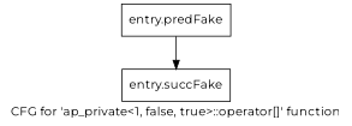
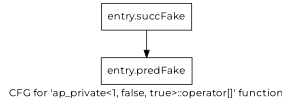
  digraph {
    label="CFG for 'ap_private\<1, false, true\>::operator[]' function"
    fontname=Montserrat
    node [shape=record fontname=Montserrat]
    n1 [label="{entry.predFake}"]
    n2 [filename="/tools/Xilinx/Vitis_HLS/2022.1/include/etc/ap_private.h" label="{entry.succFake}" linenumber=2882]
-   n1 -> n2 [execusionnum=0 filename="/tools/Xilinx/Vitis_HLS/2022.1/include/etc/ap_private.h" fontname=Montserrat]
+   n2 -> n1 [execusionnum=0 filename="/tools/Xilinx/Vitis_HLS/2022.1/include/etc/ap_private.h" fontname=Montserrat]
  }
